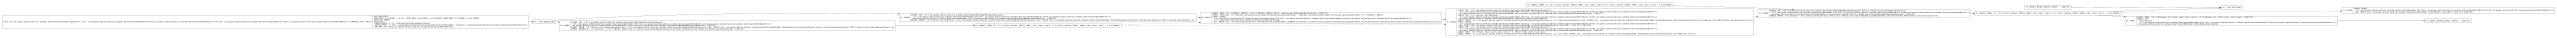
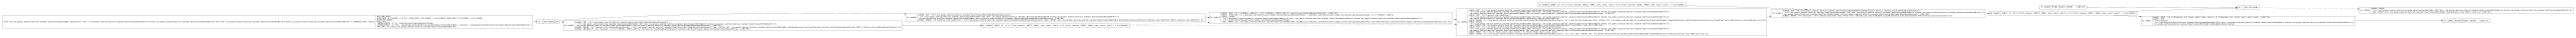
  digraph {
    fontname="JetBrains Mono"
    rankdir=LR
    node [fontname="JetBrains Mono" shape=record]
    edge [fontname="JetBrains Mono"]
    n1 [label="{14\:\ ?|MTH_ENTER_BLOCK\l}"]
    n2 [label="{16\:\ 0x0000|0x0000: IGET  (r0 I:com.google.android.material.snackbar.BaseTransientBottomBar$SnackbarBaseLayout) = \l  (r3 I:com.google.android.material.snackbar.BaseTransientBottomBar A[D('this' com.google.android.material.snackbar.BaseTransientBottomBar\<B extends com.google.android.material.snackbar.BaseTransientBottomBar\<B\>\>)])\l com.google.android.material.snackbar.BaseTransientBottomBar.view com.google.android.material.snackbar.BaseTransientBottomBar$SnackbarBaseLayout  (LINE:750)\l0x0002: INVOKE  (r0 I:android.view.ViewParent) = (r0 I:com.google.android.material.snackbar.BaseTransientBottomBar$SnackbarBaseLayout) type: VIRTUAL call: com.google.android.material.snackbar.BaseTransientBottomBar.SnackbarBaseLayout.getParent():android.view.ViewParent A[MD:():android.view.ViewParent (s)]\l}"]
    n3 [label="{18\:\ 0x0008|0x0008: IGET  (r0 I:com.google.android.material.snackbar.BaseTransientBottomBar$SnackbarBaseLayout) = \l  (r3 I:com.google.android.material.snackbar.BaseTransientBottomBar A[D('this' com.google.android.material.snackbar.BaseTransientBottomBar\<B extends com.google.android.material.snackbar.BaseTransientBottomBar\<B\>\>)])\l com.google.android.material.snackbar.BaseTransientBottomBar.view com.google.android.material.snackbar.BaseTransientBottomBar$SnackbarBaseLayout  (LINE:751)\l0x000a: INVOKE  (r0 I:android.view.ViewGroup$LayoutParams) = (r0 I:com.google.android.material.snackbar.BaseTransientBottomBar$SnackbarBaseLayout) type: VIRTUAL call: com.google.android.material.snackbar.BaseTransientBottomBar.SnackbarBaseLayout.getLayoutParams():android.view.ViewGroup$LayoutParams A[MD:():android.view.ViewGroup$LayoutParams (s)]\l0x000e: INSTANCE_OF  (r1 I:boolean) = (r0 I:??[OBJECT, ARRAY] A[D('lp' android.view.ViewGroup$LayoutParams)]) androidx.coordinatorlayout.widget.CoordinatorLayout$LayoutParams  (LINE:753)\l}"]
    n4 [label="{20\:\ 0x0012|0x0012: MOVE  (r1 I:??[OBJECT, ARRAY]) = (r0 I:??[OBJECT, ARRAY] A[D('lp' android.view.ViewGroup$LayoutParams)])  (LINE:754)\l0x0013: CHECK_CAST (r1 I:androidx.coordinatorlayout.widget.CoordinatorLayout$LayoutParams) = (androidx.coordinatorlayout.widget.CoordinatorLayout$LayoutParams) (r1 I:??[OBJECT, ARRAY]) \l0x0015: INVOKE  \l  (r3 I:com.google.android.material.snackbar.BaseTransientBottomBar A[D('this' com.google.android.material.snackbar.BaseTransientBottomBar\<B extends com.google.android.material.snackbar.BaseTransientBottomBar\<B\>\>)])\l  (r1 I:androidx.coordinatorlayout.widget.CoordinatorLayout$LayoutParams)\l type: DIRECT call: com.google.android.material.snackbar.BaseTransientBottomBar.setUpBehavior(androidx.coordinatorlayout.widget.CoordinatorLayout$LayoutParams):void A[MD:(androidx.coordinatorlayout.widget.CoordinatorLayout$LayoutParams):void (m)]\l}"]
    n5 [label="{17\:\ 0x0006|0x0006: IF  (r0 I:??[int, boolean, OBJECT, ARRAY, byte, short, char]) != (0 ??[int, boolean, OBJECT, ARRAY, byte, short, char])  \-\> B:22:0x0028 \l}"]
    n6 [label="{22\:\ 0x0028|0x0028: IGET  (r0 I:com.google.android.material.snackbar.BaseTransientBottomBar$SnackbarBaseLayout A[D('lp' android.view.ViewGroup$LayoutParams)]) = \l  (r3 I:com.google.android.material.snackbar.BaseTransientBottomBar A[D('this' com.google.android.material.snackbar.BaseTransientBottomBar\<B extends com.google.android.material.snackbar.BaseTransientBottomBar\<B\>\>)])\l com.google.android.material.snackbar.BaseTransientBottomBar.view com.google.android.material.snackbar.BaseTransientBottomBar$SnackbarBaseLayout  (LINE:765)\l0x002a: INVOKE  (r0 I:boolean) = (r0 I:android.view.View) type: STATIC call: androidx.core.view.ViewCompat.isLaidOut(android.view.View):boolean A[MD:(android.view.View):boolean (m)]\l}"]
    n7 [label="{19\:\ 0x0010|0x0010: IF  (r1 I:??[int, boolean, OBJECT, ARRAY, byte, short, char]) == (0 ??[int, boolean, OBJECT, ARRAY, byte, short, char])  \-\> B:21:0x0018 \l}"]
    n8 [label="{23\:\ 0x002e|0x002e: IF  (r0 I:??[int, boolean, OBJECT, ARRAY, byte, short, char]) == (0 ??[int, boolean, OBJECT, ARRAY, byte, short, char])  \-\> B:26:0x0034 \l}"]
    n9 [label="{21\:\ 0x0018|0x0018: IGET  (r1 I:com.google.android.material.snackbar.BaseTransientBottomBar$SnackbarBaseLayout) = \l  (r3 I:com.google.android.material.snackbar.BaseTransientBottomBar A[D('this' com.google.android.material.snackbar.BaseTransientBottomBar\<B extends com.google.android.material.snackbar.BaseTransientBottomBar\<B\>\>)])\l com.google.android.material.snackbar.BaseTransientBottomBar.view com.google.android.material.snackbar.BaseTransientBottomBar$SnackbarBaseLayout  (LINE:757)\l0x001a: IGET  (r2 I:android.view.ViewGroup) = \l  (r3 I:com.google.android.material.snackbar.BaseTransientBottomBar A[D('this' com.google.android.material.snackbar.BaseTransientBottomBar\<B extends com.google.android.material.snackbar.BaseTransientBottomBar\<B\>\>)])\l com.google.android.material.snackbar.BaseTransientBottomBar.targetParent android.view.ViewGroup \l0x001c: INVOKE  (r1 I:com.google.android.material.snackbar.BaseTransientBottomBar$SnackbarBaseLayout), (r2 I:android.view.ViewGroup) type: VIRTUAL call: com.google.android.material.snackbar.BaseTransientBottomBar.SnackbarBaseLayout.addToTargetParent(android.view.ViewGroup):void A[MD:(android.view.ViewGroup):void (m)]\l0x001f: INVOKE  \l  (r3 I:com.google.android.material.snackbar.BaseTransientBottomBar A[D('this' com.google.android.material.snackbar.BaseTransientBottomBar\<B extends com.google.android.material.snackbar.BaseTransientBottomBar\<B\>\>)])\l type: DIRECT call: com.google.android.material.snackbar.BaseTransientBottomBar.recalculateAndUpdateMargins():void A[MD:():void (m)] (LINE:758)\l0x0022: IGET  (r1 I:com.google.android.material.snackbar.BaseTransientBottomBar$SnackbarBaseLayout) = \l  (r3 I:com.google.android.material.snackbar.BaseTransientBottomBar A[D('this' com.google.android.material.snackbar.BaseTransientBottomBar\<B extends com.google.android.material.snackbar.BaseTransientBottomBar\<B\>\>)])\l com.google.android.material.snackbar.BaseTransientBottomBar.view com.google.android.material.snackbar.BaseTransientBottomBar$SnackbarBaseLayout  (LINE:762)\l0x0024: CONST  (r2 I:??[int, float, short, byte, char]) = (4 ??[int, float, short, byte, char]) \l0x0025: INVOKE  (r1 I:com.google.android.material.snackbar.BaseTransientBottomBar$SnackbarBaseLayout), (r2 I:int) type: VIRTUAL call: com.google.android.material.snackbar.BaseTransientBottomBar.SnackbarBaseLayout.setVisibility(int):void A[MD:(int):void (s)]\l}"]
    n10 [label="{24\:\ 0x0030|0x0030: INVOKE  \l  (r3 I:com.google.android.material.snackbar.BaseTransientBottomBar A[D('this' com.google.android.material.snackbar.BaseTransientBottomBar\<B extends com.google.android.material.snackbar.BaseTransientBottomBar\<B\>\>)])\l type: DIRECT call: com.google.android.material.snackbar.BaseTransientBottomBar.showViewImpl():void A[MD:():void (m)] (LINE:766)\l}"]
    n11 [label="{26\:\ 0x0034|0x0034: CONST  (r0 I:??[boolean, int, float, short, byte, char]) = (1 ??[boolean, int, float, short, byte, char])  (LINE:771)\l0x0035: IPUT  \l  (r0 I:boolean)\l  (r3 I:com.google.android.material.snackbar.BaseTransientBottomBar A[D('this' com.google.android.material.snackbar.BaseTransientBottomBar\<B extends com.google.android.material.snackbar.BaseTransientBottomBar\<B\>\>)])\l com.google.android.material.snackbar.BaseTransientBottomBar.pendingShowingView boolean \l}"]
    n12 [label="{15\:\ ?|MTH_EXIT_BLOCK\l}"]
    n13 [label="{27\:\ 0x0037|RETURN\l|0x0037: RETURN    (LINE:772)\l}"]
    n14 [label="{25\:\ 0x0033|RETURN\l|0x0333: RETURN    (LINE:767)\l}"]
    n15 [label="{final void com.google.android.material.snackbar.BaseTransientBottomBar.showView((r3 'this' I:com.google.android.material.snackbar.BaseTransientBottomBar\<B extends com.google.android.material.snackbar.BaseTransientBottomBar\<B\>\> A[D('this' com.google.android.material.snackbar.BaseTransientBottomBar\<B extends com.google.android.material.snackbar.BaseTransientBottomBar\<B\>\>), IMMUTABLE_TYPE, THIS]))  | USE_LINES_HINTS\lCROSS_EDGE: B:27:0x0037 \-\> B:15:?, CROSS_EDGE: B:19:0x0010 \-\> B:21:0x0018, CROSS_EDGE: B:17:0x0006 \-\> B:22:0x0028\lINLINE_NOT_NEEDED\lDebug Info:\l  0x000e\-0x0028: r0 'lp' Landroid\/view\/ViewGroup$LayoutParams;\l  0x0000\-0x0037: r3 'this' Lcom\/google\/android\/material\/snackbar\/BaseTransientBottomBar;, signature: Lcom\/google\/android\/material\/snackbar\/BaseTransientBottomBar\<TB;\>;\lTYPE_VARS: [B extends com.google.android.material.snackbar.BaseTransientBottomBar\<B\>]\l}"]
    n1 -> n2
    n1 -> n3 [style=dashed]
    n2 -> n4
    n3 -> n7
    n4 -> n9
    n5 -> n6
    n6 -> n8
    n7 -> n4 [style=dashed]
    n7 -> n9 [style=dashed]
-   n8 -> n10 [style=dashed]
+   n12 -> n10 [style=dashed]
    n8 -> n11
    n8 -> n12
    n9 -> n6
    n11 -> n13
    n14 -> n12
    n15 -> n1
  }
